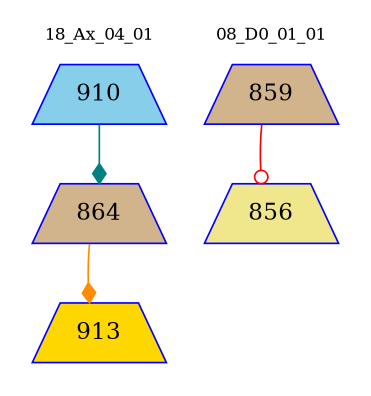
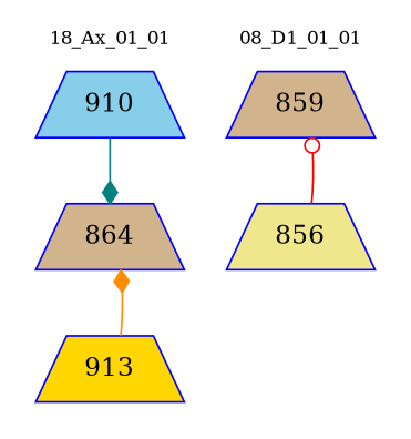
  digraph {
    node [color=blue fillcolor=tan shape=trapezium style=filled]
    edge [arrowhead=diamond]
    n1 [fillcolor=skyblue label=910]
    n2 [label=864]
    n3 [fillcolor=gold label=913]
    n4 [label=859]
    n5 [fillcolor=khaki label=856]
    subgraph cluster_1 {
      color=white
      fontsize=10
-     label="18_Ax_04_01"
+     label="18_Ax_01_01"
      n1
      n2
      n3
    }
    subgraph cluster_2 {
      color=white
      fontsize=10
-     label="08_D0_01_01"
+     label="08_D1_01_01"
      n4
      n5
    }
    n1 -> n2 [color=teal]
-   n2 -> n3 [color=darkorange]
-   n4 -> n5 [arrowhead=odot color=red]
+   n3 -> n2 [color=darkorange]
+   n5 -> n4 [arrowhead=odot color=red]
  }
